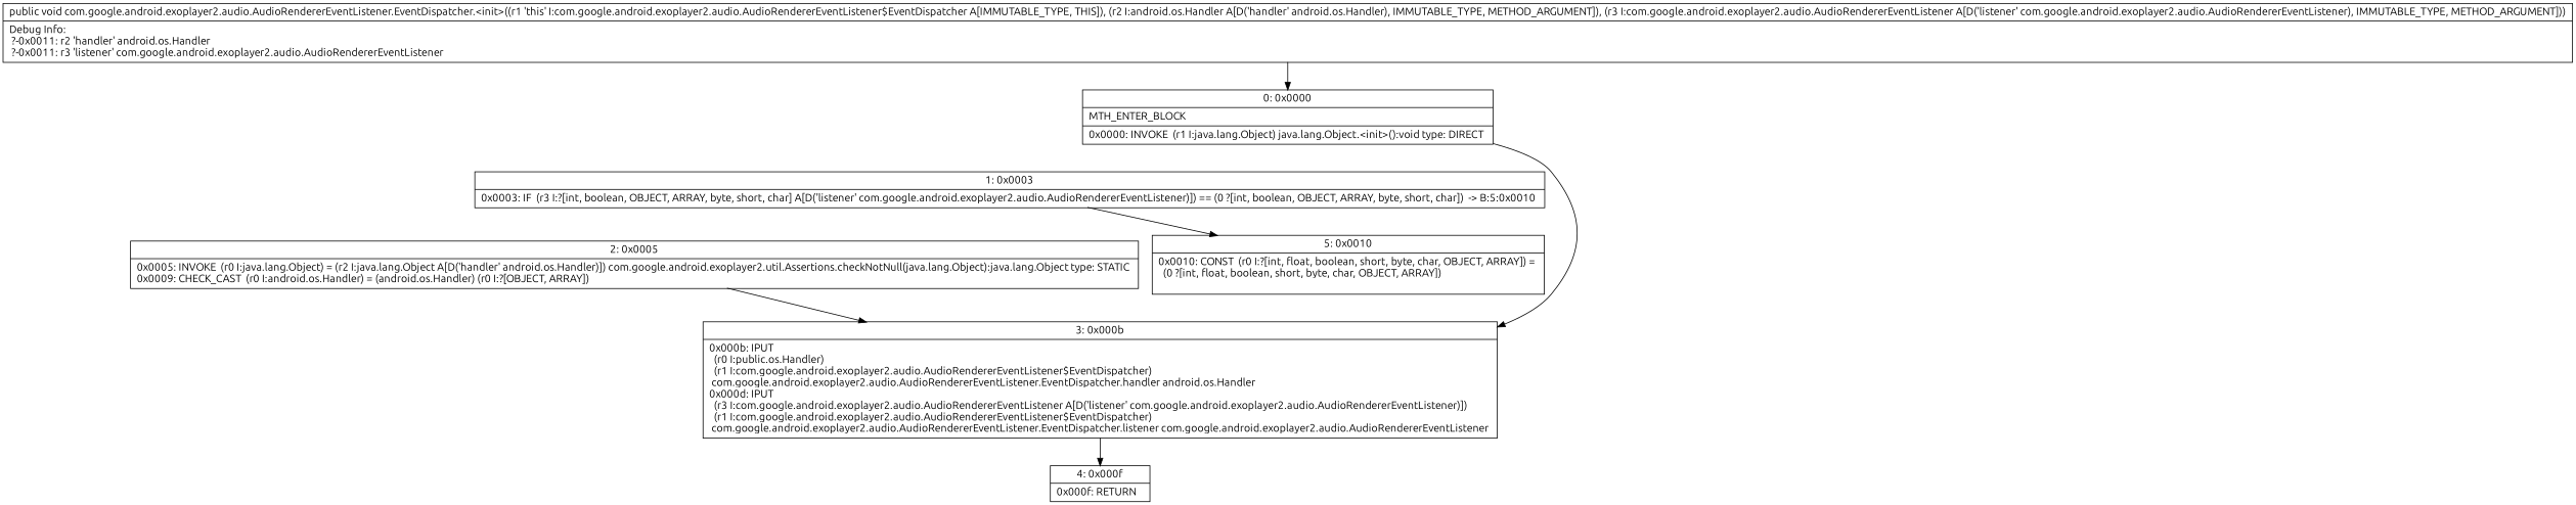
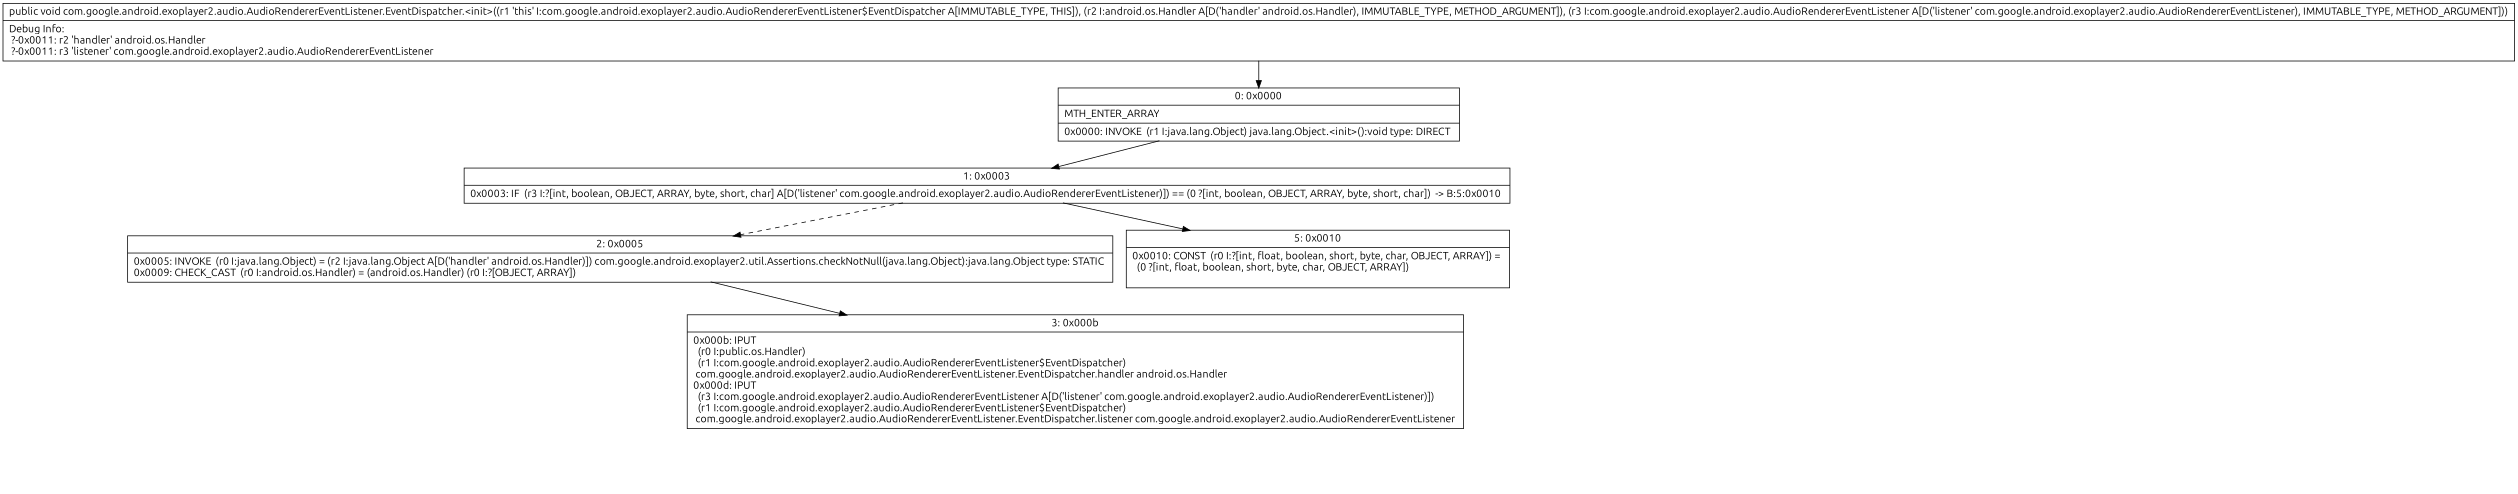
  digraph {
    fontname=Ubuntu
    node [fontname=Ubuntu shape=record]
    edge [fontname=Ubuntu]
-   n1 [label="{0\:\ 0x0000|MTH_ENTER_BLOCK\l|0x0000: INVOKE  (r1 I:java.lang.Object) java.lang.Object.\<init\>():void type: DIRECT \l}"]
+   n1 [label="{0\:\ 0x0000|MTH_ENTER_ARRAY\l|0x0000: INVOKE  (r1 I:java.lang.Object) java.lang.Object.\<init\>():void type: DIRECT \l}"]
    n2 [label="{1\:\ 0x0003|0x0003: IF  (r3 I:?[int, boolean, OBJECT, ARRAY, byte, short, char] A[D('listener' com.google.android.exoplayer2.audio.AudioRendererEventListener)]) == (0 ?[int, boolean, OBJECT, ARRAY, byte, short, char])  \-\> B:5:0x0010 \l}"]
    n3 [label="{2\:\ 0x0005|0x0005: INVOKE  (r0 I:java.lang.Object) = (r2 I:java.lang.Object A[D('handler' android.os.Handler)]) com.google.android.exoplayer2.util.Assertions.checkNotNull(java.lang.Object):java.lang.Object type: STATIC \l0x0009: CHECK_CAST  (r0 I:android.os.Handler) = (android.os.Handler) (r0 I:?[OBJECT, ARRAY]) \l}"]
    n4 [label="{5\:\ 0x0010|0x0010: CONST  (r0 I:?[int, float, boolean, short, byte, char, OBJECT, ARRAY]) = \l  (0 ?[int, float, boolean, short, byte, char, OBJECT, ARRAY])\l \l}"]
    n5 [label="{3\:\ 0x000b|0x000b: IPUT  \l  (r0 I:public.os.Handler)\l  (r1 I:com.google.android.exoplayer2.audio.AudioRendererEventListener$EventDispatcher)\l com.google.android.exoplayer2.audio.AudioRendererEventListener.EventDispatcher.handler android.os.Handler \l0x000d: IPUT  \l  (r3 I:com.google.android.exoplayer2.audio.AudioRendererEventListener A[D('listener' com.google.android.exoplayer2.audio.AudioRendererEventListener)])\l  (r1 I:com.google.android.exoplayer2.audio.AudioRendererEventListener$EventDispatcher)\l com.google.android.exoplayer2.audio.AudioRendererEventListener.EventDispatcher.listener com.google.android.exoplayer2.audio.AudioRendererEventListener \l}"]
-   n6 [label="{4\:\ 0x000f|0x000f: RETURN   \l}"]
    n7 [label="{public void com.google.android.exoplayer2.audio.AudioRendererEventListener.EventDispatcher.\<init\>((r1 'this' I:com.google.android.exoplayer2.audio.AudioRendererEventListener$EventDispatcher A[IMMUTABLE_TYPE, THIS]), (r2 I:android.os.Handler A[D('handler' android.os.Handler), IMMUTABLE_TYPE, METHOD_ARGUMENT]), (r3 I:com.google.android.exoplayer2.audio.AudioRendererEventListener A[D('listener' com.google.android.exoplayer2.audio.AudioRendererEventListener), IMMUTABLE_TYPE, METHOD_ARGUMENT]))  | Debug Info:\l  ?\-0x0011: r2 'handler' android.os.Handler\l  ?\-0x0011: r3 'listener' com.google.android.exoplayer2.audio.AudioRendererEventListener\l}"]
-   n1 -> n5
+   n1 -> n2
+   n2 -> n3 [style=dashed]
    n2 -> n4
    n3 -> n5
-   n5 -> n6
    n7 -> n1
  }
